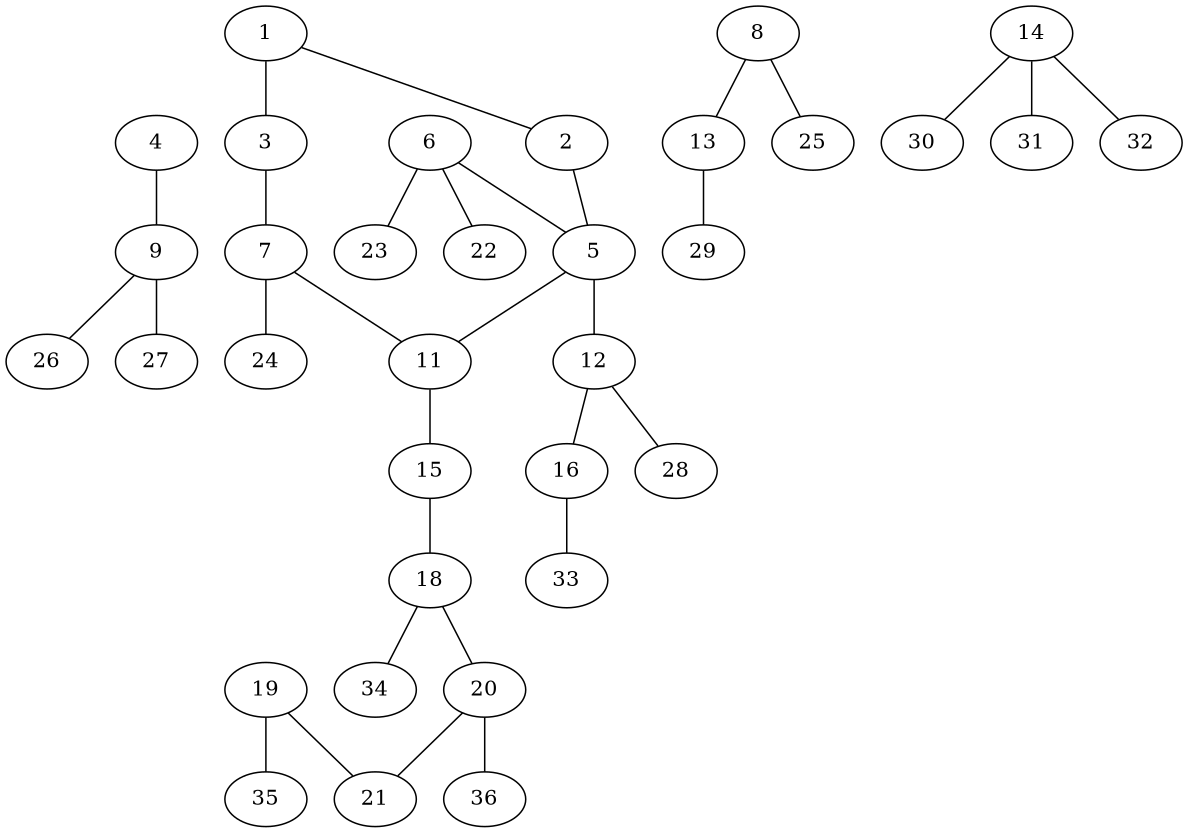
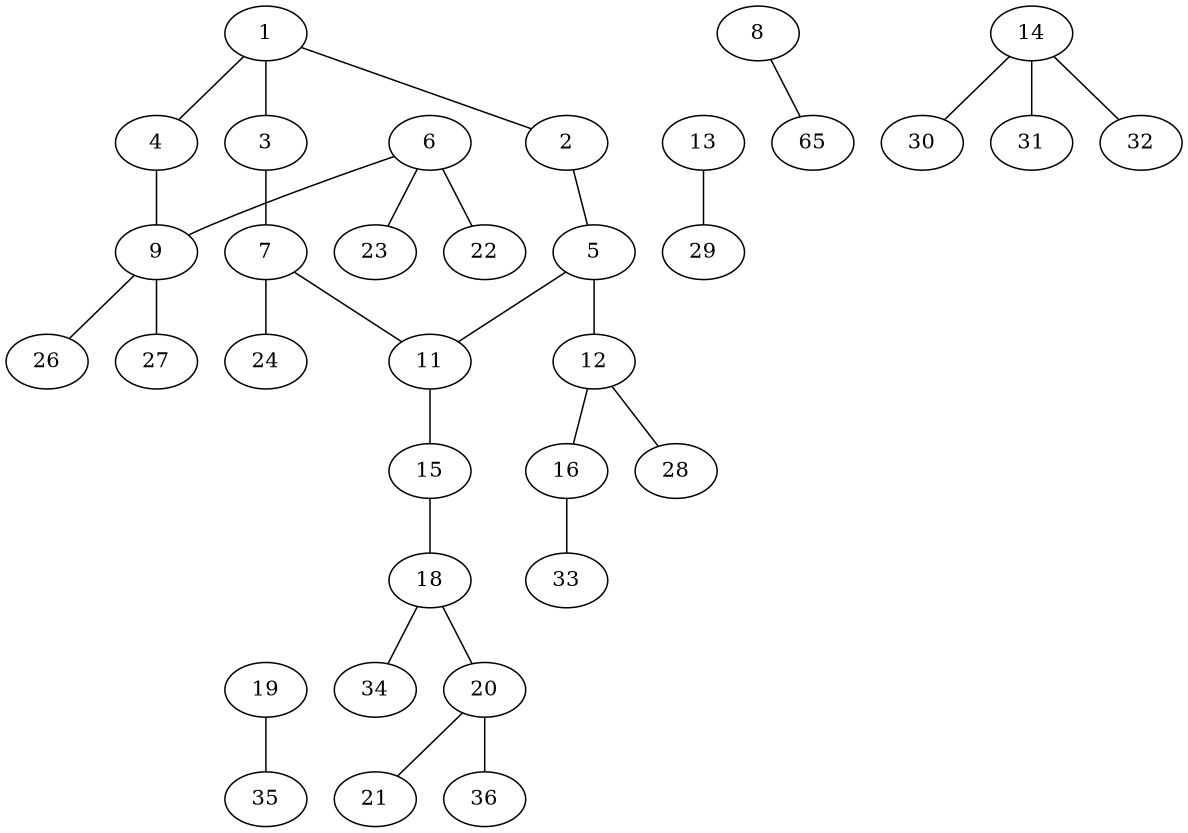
  graph {
    node [chem=C]
    edge [valence=1]
    1
    2
    3
    4
    5
    7
    9
    11
    12
    6
    22 [chem=H]
    23 [chem=H]
    24 [chem=H]
    8
    13
-   25 [chem=H]
+   25 [chem=H label=65]
    26 [chem=H]
    27 [chem=H]
    15
    16
    28 [chem=H]
    29 [chem=H]
    30 [chem=H]
    14
    31 [chem=H]
    32 [chem=H]
    18
    33 [chem=H]
    20
    34 [chem=H]
    19
    21
    35 [chem=H]
    36 [chem=H]
    1 -- 2
    1 -- 3 [valence=2]
+   1 -- 4
    2 -- 5 [valence=2]
    3 -- 7
    4 -- 9
    5 -- 11
    5 -- 12
    7 -- 11 [valence=2]
    7 -- 24
    9 -- 26
    9 -- 27
    11 -- 15
    12 -- 16 [valence=2]
    12 -- 28
-   6 -- 5
+   6 -- 9
    6 -- 22
    6 -- 23
-   8 -- 13 [valence=2]
    8 -- 25
    13 -- 29
    15 -- 18 [valence=2]
    16 -- 33
    14 -- 30
    14 -- 31
    14 -- 32
    18 -- 20
    18 -- 34
    20 -- 21 [valence=2]
    20 -- 36
-   19 -- 21
    19 -- 35
  }
